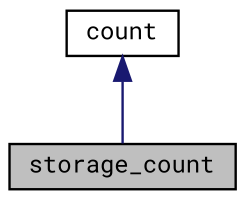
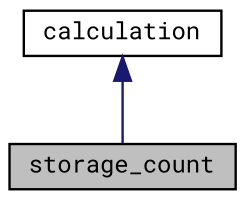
  digraph {
    fontname="Roboto Mono"
    node [color=black fontname="Roboto Mono" fontsize=10 shape=record style=filled]
    n1 [fillcolor=grey75 fontcolor=black height=0.2 label=storage_count width=0.4]
-   n2 [fillcolor=white height=0.2 label=count width=0.4]
+   n2 [fillcolor=white height=0.2 label=calculation width=0.4]
    n2 -> n1 [color=midnightblue dir=back fontname="Roboto Mono" fontsize=10 labelfontname=Helvetica labelfontsize=10 style=solid]
  }
